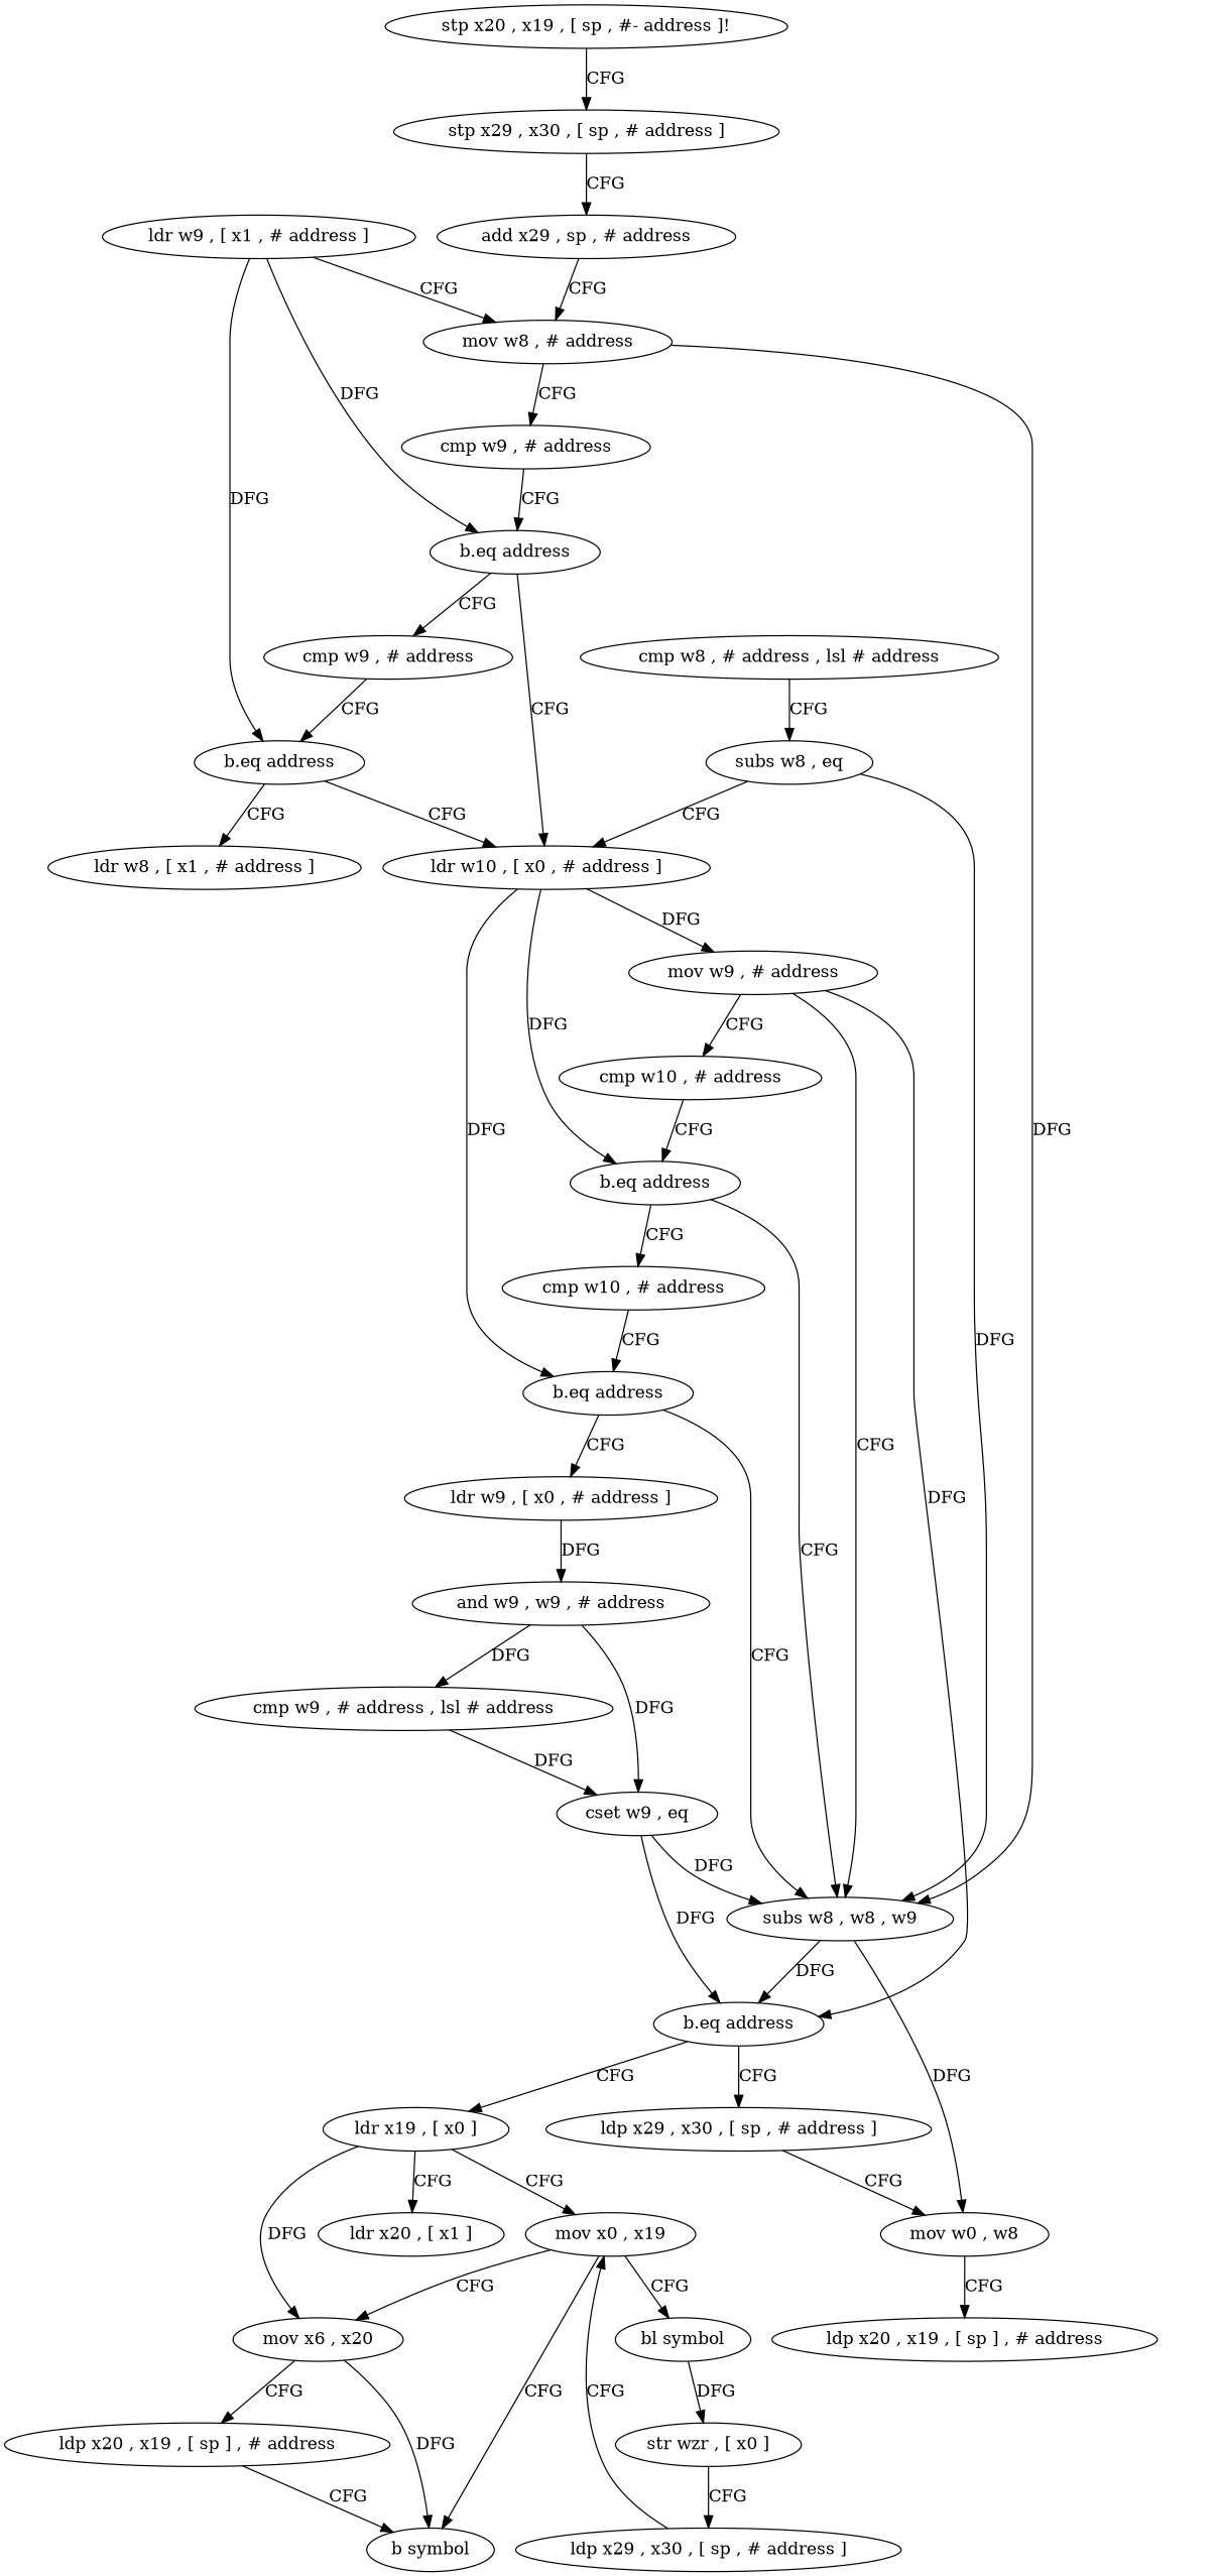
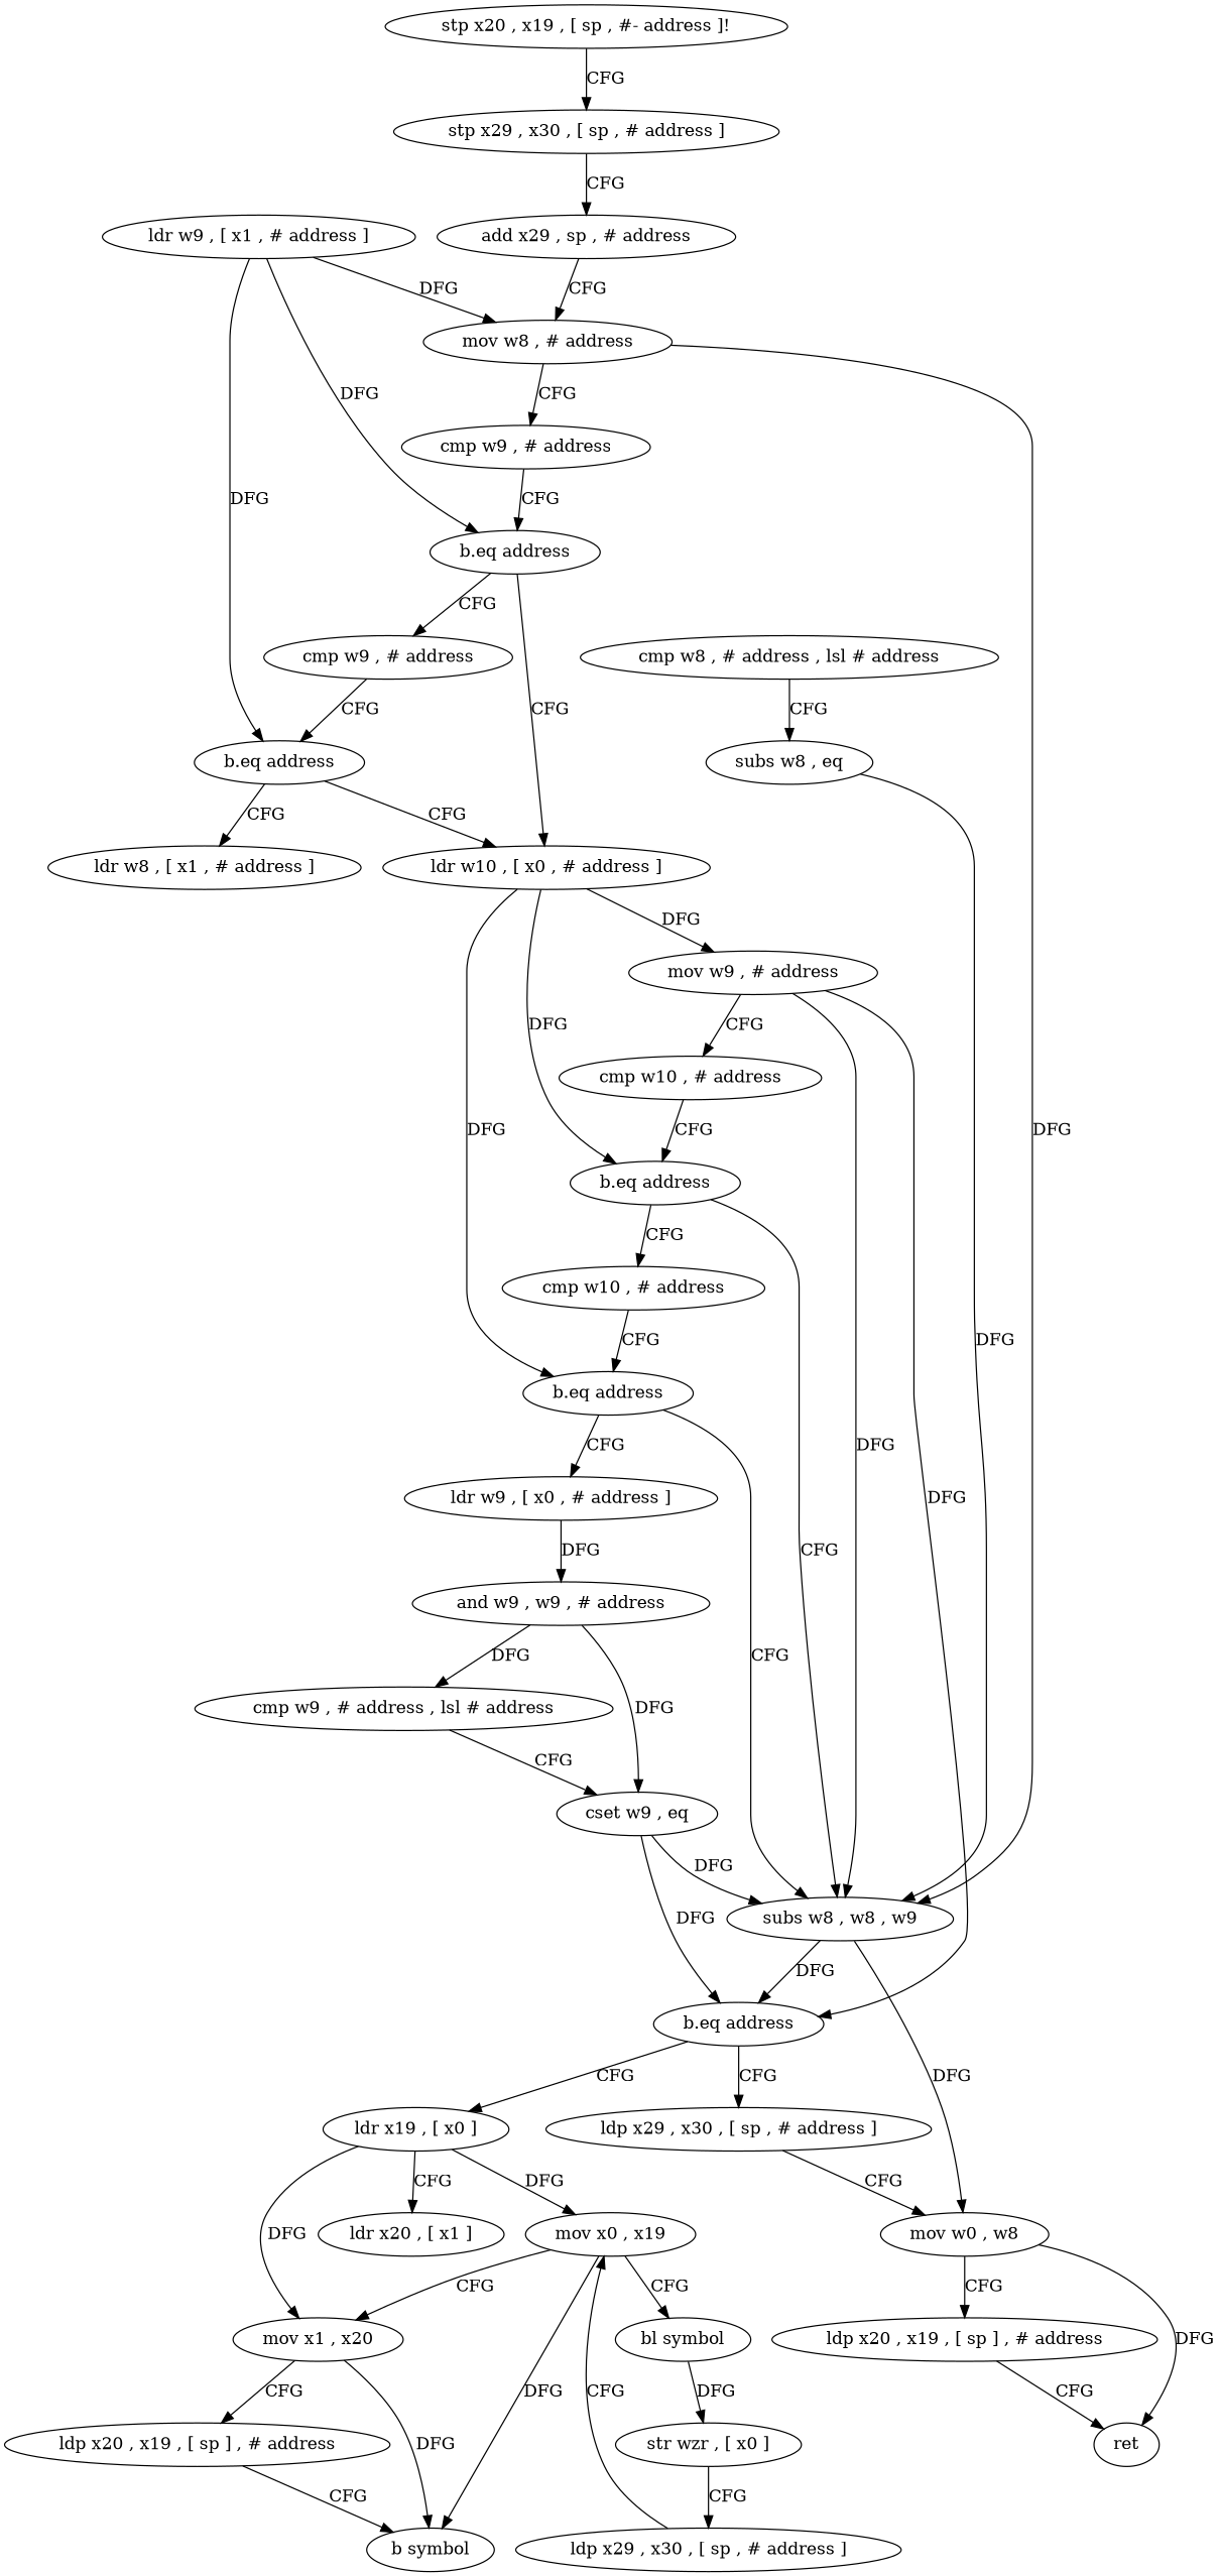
  digraph {
    n1 [label="stp x20 , x19 , [ sp , #- address ]!"]
    n2 [label="stp x29 , x30 , [ sp , # address ]"]
    n3 [label="add x29 , sp , # address"]
    n4 [label="mov w8 , # address"]
    n5 [label="ldr w9 , [ x1 , # address ]"]
    n6 [label="b.eq address"]
    n7 [label="b.eq address"]
    n8 [label="cmp w9 , # address"]
    n9 [label="subs w8 , w8 , w9"]
    n10 [label="ldr w10 , [ x0 , # address ]"]
    n11 [label="cmp w9 , # address"]
    n12 [label="ldr w8 , [ x1 , # address ]"]
    n13 [label="b.eq address"]
    n14 [label="mov w0 , w8"]
    n15 [label="mov w9 , # address"]
    n16 [label="b.eq address"]
    n17 [label="b.eq address"]
    n18 [label="cmp w10 , # address"]
    n19 [label="cmp w10 , # address"]
    n20 [label="ldr w9 , [ x0 , # address ]"]
    n21 [label="ldr x19 , [ x0 ]"]
    n22 [label="ldp x29 , x30 , [ sp , # address ]"]
    n23 [label="ldp x20 , x19 , [ sp ] , # address"]
+   n24 [label=ret]
    n25 [label="ldr x20 , [ x1 ]"]
    n26 [label="mov x0 , x19"]
-   n27 [label="mov x6 , x20"]
+   n27 [label="mov x1 , x20"]
    n28 [label="bl symbol"]
    n29 [label="b symbol"]
    n30 [label="and w9 , w9 , # address"]
    n31 [label="cmp w9 , # address , lsl # address"]
    n32 [label="cset w9 , eq"]
    n33 [label="cmp w8 , # address , lsl # address"]
    n34 [label="subs w8 , eq"]
    n35 [label="str wzr , [ x0 ]"]
    n36 [label="ldp x20 , x19 , [ sp ] , # address"]
    n37 [label="ldp x29 , x30 , [ sp , # address ]"]
    n1 -> n2 [label=CFG]
    n2 -> n3 [label=CFG]
    n3 -> n4 [label=CFG]
    n4 -> n8 [label=CFG]
    n4 -> n9 [label=DFG]
-   n5 -> n4 [label=CFG]
+   n5 -> n4 [label=DFG]
    n5 -> n6 [label=DFG]
    n5 -> n7 [label=DFG]
    n6 -> n10 [label=CFG]
    n6 -> n11 [label=CFG]
    n7 -> n10 [label=CFG]
    n7 -> n12 [label=CFG]
    n8 -> n6 [label=CFG]
    n9 -> n13 [label=DFG]
    n9 -> n14 [label=DFG]
    n10 -> n15 [label=DFG]
    n10 -> n16 [label=DFG]
    n10 -> n17 [label=DFG]
    n11 -> n7 [label=CFG]
    n13 -> n21 [label=CFG]
    n13 -> n22 [label=CFG]
    n14 -> n23 [label=CFG]
-   n15 -> n9 [label=CFG]
+   n14 -> n24 [label=DFG]
+   n15 -> n9 [label=DFG]
    n15 -> n13 [label=DFG]
    n15 -> n18 [label=CFG]
    n16 -> n9 [label=CFG]
    n16 -> n19 [label=CFG]
    n17 -> n9 [label=CFG]
    n17 -> n20 [label=CFG]
    n18 -> n16 [label=CFG]
    n19 -> n17 [label=CFG]
    n20 -> n30 [label=DFG]
    n21 -> n25 [label=CFG]
-   n21 -> n26 [label=CFG]
+   n21 -> n26 [label=DFG]
    n21 -> n27 [label=DFG]
    n22 -> n14 [label=CFG]
+   n23 -> n24 [label=CFG]
    n26 -> n27 [label=CFG]
    n26 -> n28 [label=CFG]
-   n26 -> n29 [label=CFG]
+   n26 -> n29 [label=DFG]
    n27 -> n29 [label=DFG]
    n27 -> n36 [label=CFG]
    n28 -> n35 [label=DFG]
    n30 -> n31 [label=DFG]
    n30 -> n32 [label=DFG]
-   n31 -> n32 [label=DFG]
+   n31 -> n32 [label=CFG]
    n32 -> n9 [label=DFG]
    n32 -> n13 [label=DFG]
    n33 -> n34 [label=CFG]
    n34 -> n9 [label=DFG]
-   n34 -> n10 [label=CFG]
    n35 -> n37 [label=CFG]
    n36 -> n29 [label=CFG]
    n37 -> n26 [label=CFG]
  }
